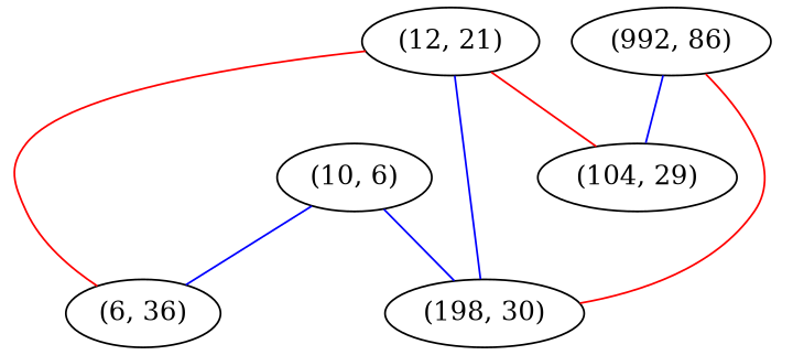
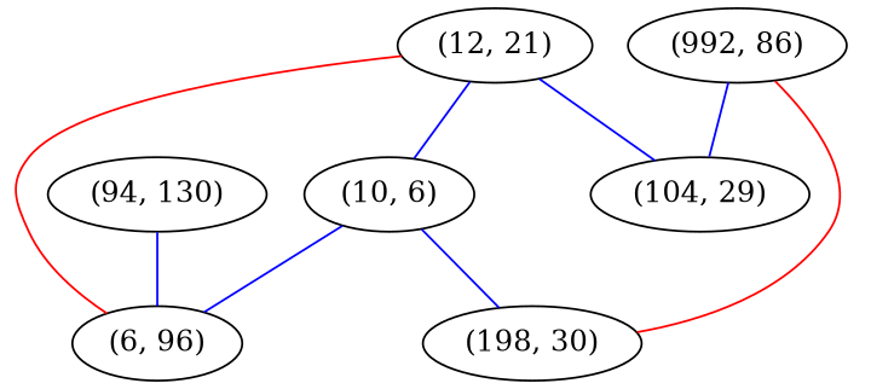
  graph {
    edge [color=blue weight=3]
    "(12, 21)"
    "(10, 6)"
-   "(6, 96)" [label="(6, 36)"]
+   "(6, 96)"
    "(104, 29)"
    "(198, 30)"
    n6 [label="(992, 86)"]
-   "(12, 21)" -- "(198, 30)"
+   "(94, 130)"
+   "(12, 21)" -- "(10, 6)"
    "(12, 21)" -- "(6, 96)" [color=red weight=1]
-   "(12, 21)" -- "(104, 29)" [color=red]
+   "(12, 21)" -- "(104, 29)"
    "(10, 6)" -- "(6, 96)"
    "(10, 6)" -- "(198, 30)" [weight=1]
    n6 -- "(104, 29)"
    n6 -- "(198, 30)" [color=red weight=1]
+   "(94, 130)" -- "(6, 96)"
  }
